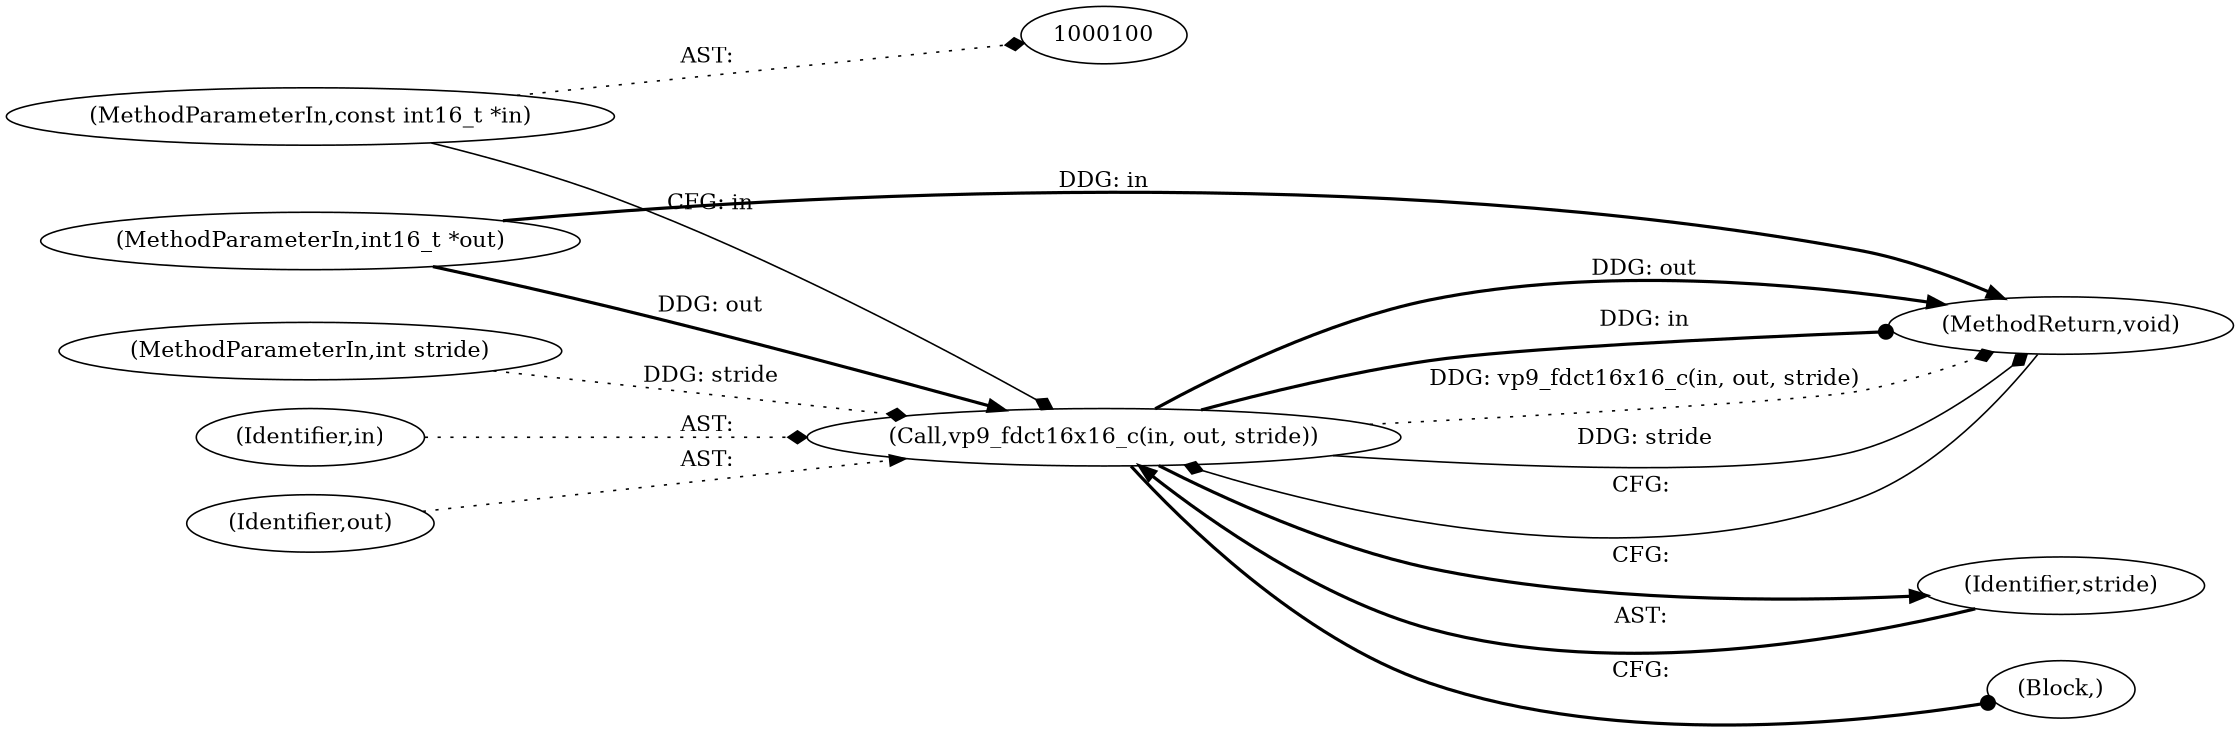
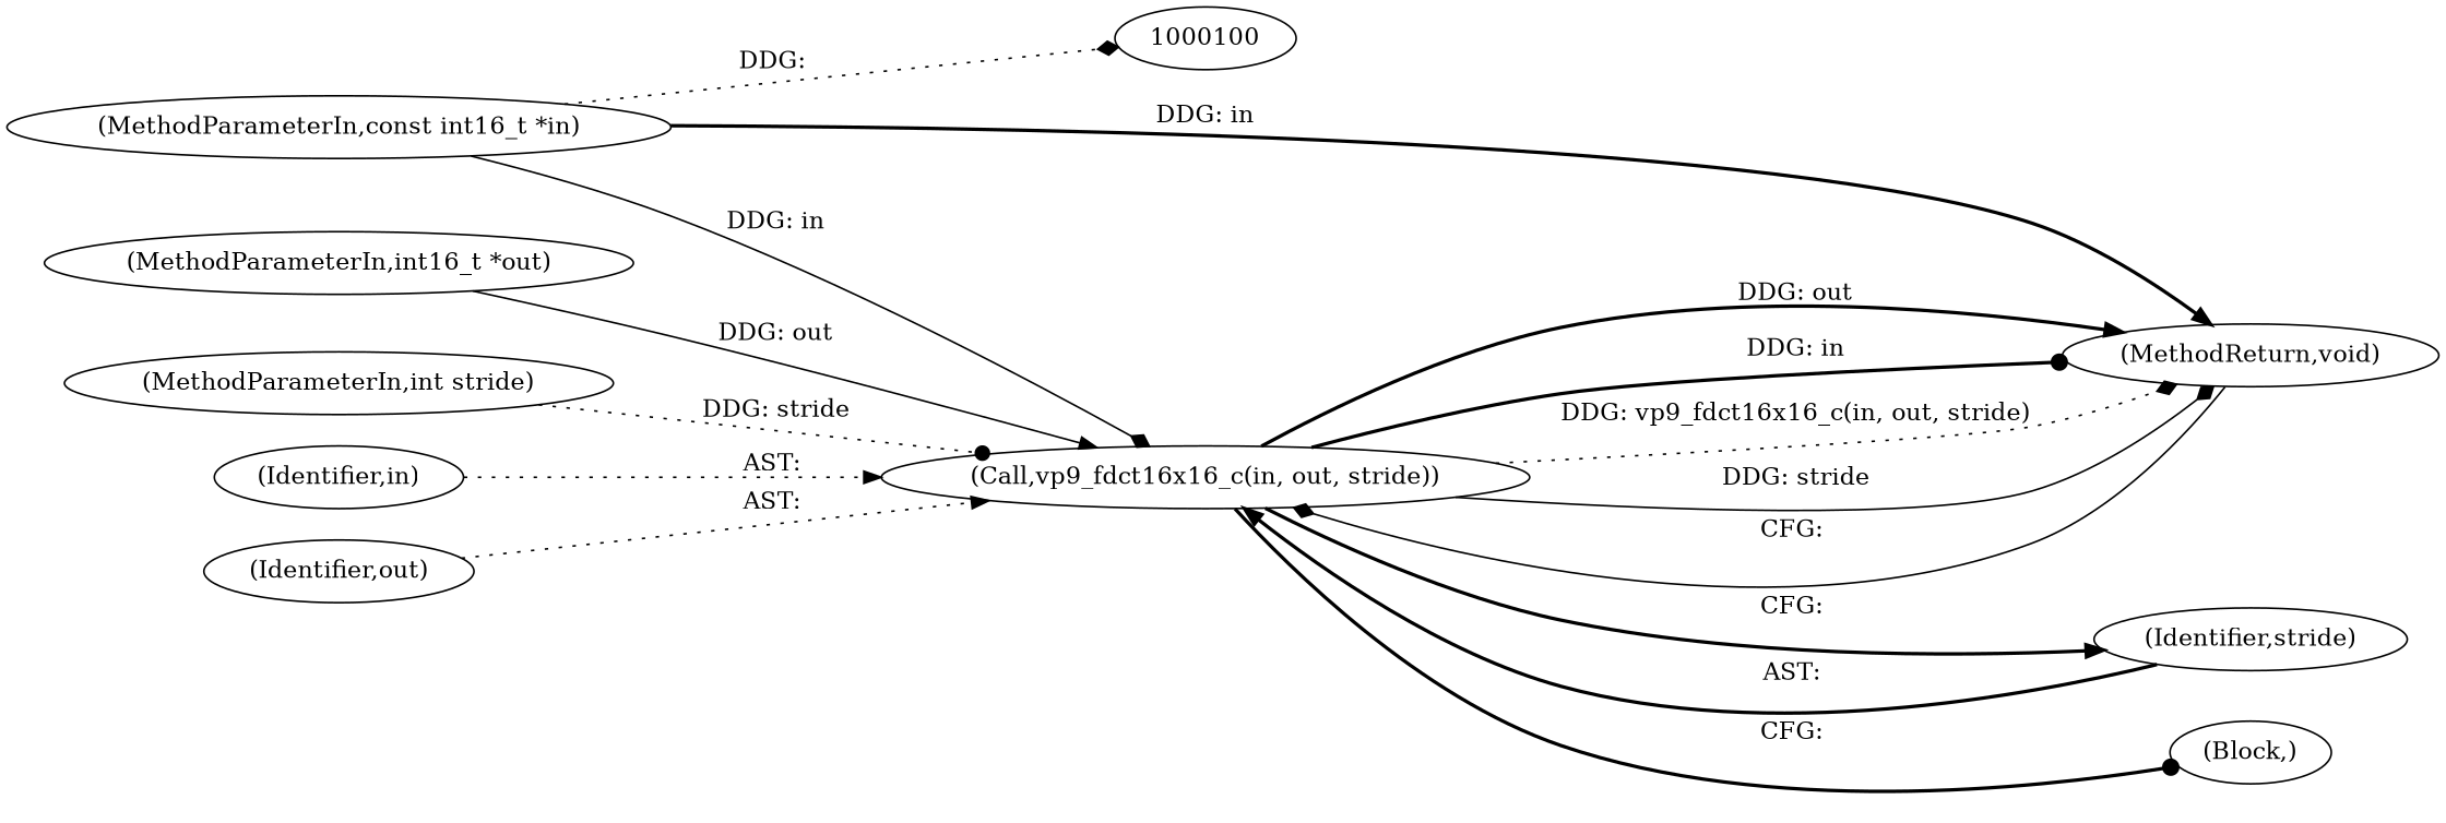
  digraph {
    rankdir=LR
    edge [arrowhead=diamond style=bold]
    n1 [label="(MethodParameterIn,const int16_t *in)"]
    n2 [label="(Call,vp9_fdct16x16_c(in, out, stride))"]
    n3 [label="(MethodReturn,void)"]
    1000100
    n5 [label="(Block,)"]
    n6 [label="(Identifier,stride)"]
    n7 [label="(MethodParameterIn,int16_t *out)"]
    n8 [label="(MethodParameterIn,int stride)"]
    n9 [label="(Identifier,in)"]
    n10 [label="(Identifier,out)"]
-   n1 -> n2 [label="CFG: in" style=solid]
-   n7 -> n3 [arrowhead=normal label="DDG: in"]
-   n1 -> 1000100 [label="AST: " style=dotted]
+   n1 -> n2 [label="DDG: in" style=solid]
+   n1 -> n3 [arrowhead=normal label="DDG: in"]
+   n1 -> 1000100 [label="DDG: " style=dotted]
    n2 -> n3 [arrowhead=normal label="DDG: out"]
    n2 -> n3 [arrowhead=dot label="DDG: in"]
    n2 -> n3 [label="DDG: vp9_fdct16x16_c(in, out, stride)" style=dotted]
    n2 -> n3 [label="DDG: stride" style=solid]
    n2 -> n5 [arrowhead=dot label="CFG: "]
    n2 -> n6 [arrowhead=normal label="CFG: "]
    n3 -> n2 [label="CFG: " style=solid]
    n6 -> n2 [arrowhead=normal label="AST: "]
-   n7 -> n2 [arrowhead=normal label="DDG: out"]
-   n8 -> n2 [label="DDG: stride" style=dotted]
-   n9 -> n2 [label="AST: " style=dotted]
+   n7 -> n2 [arrowhead=normal label="DDG: out" style=solid]
+   n8 -> n2 [arrowhead=dot label="DDG: stride" style=dotted]
+   n9 -> n2 [arrowhead=normal label="AST: " style=dotted]
    n10 -> n2 [arrowhead=normal label="AST: " style=dotted]
  }
